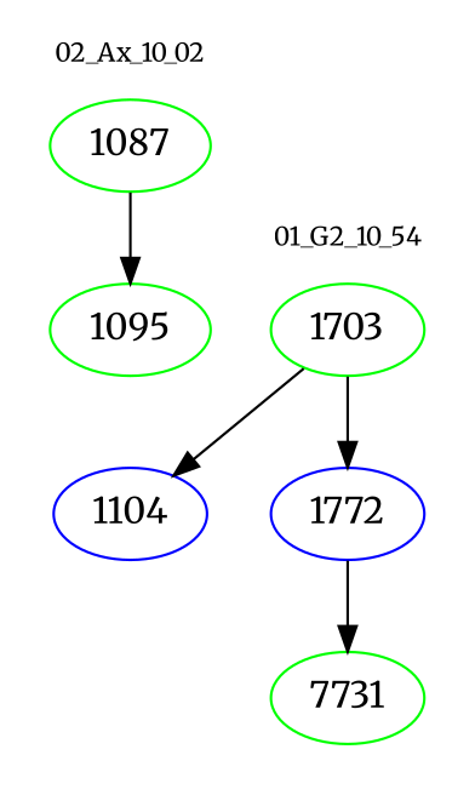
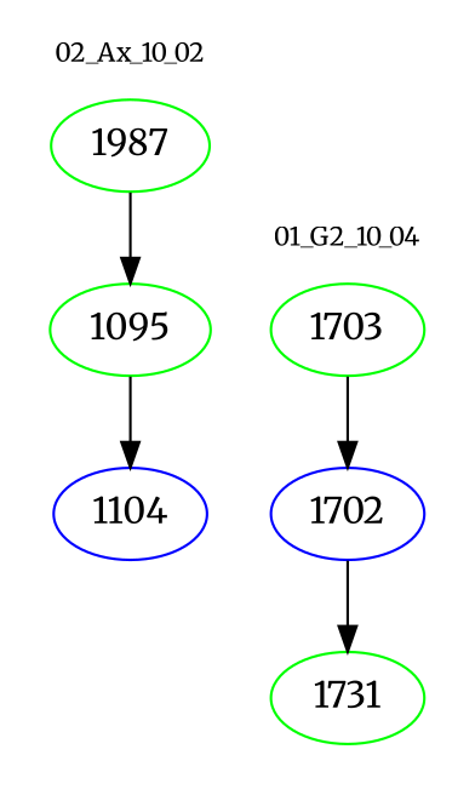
  digraph {
    fontname=Merriweather
    node [color=green fontname=Merriweather]
    edge [color=black fontname=Merriweather]
-   n1 [label=1087]
+   n1 [label=1987]
    n2 [label=1095]
    n3 [color=blue label=1104]
    n4 [label=1703]
-   n5 [color=blue label=1772]
-   n6 [label=7731]
+   n5 [color=blue label=1702]
+   n6 [label=1731]
    subgraph cluster_1 {
      color=white
      fontsize=10
      label="02_Ax_10_02"
      n1
      n2
      n3
    }
    subgraph cluster_2 {
      color=white
      fontsize=10
-     label="01_G2_10_54"
+     label="01_G2_10_04"
      n4
      n5
      n6
    }
    n1 -> n2
-   n4 -> n3
+   n2 -> n3
    n4 -> n5
    n5 -> n6
  }
